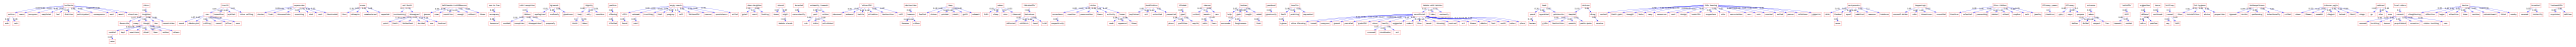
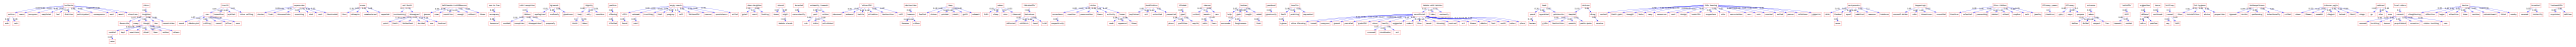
  strict digraph {
    fontname="IBM Plex Mono"
    node [color=red fontname="IBM Plex Mono" shape=box]
    edge [color=blue fontname="IBM Plex Mono" xlabel=0.01]
    kailasha
    entire
    power
    narayana
    completed
    had
    friction
    anticipated
    consequence
    went
    mount
    structure
    work
    back
    shiva
    daughter
    favourite
    enemy
    though
    due
    association
    cordial
    kept
    reactions
    aloof
    fear
    mother
    others
    were
    insult
    use
    hereafter
    epithet
    "shiva calling"
    sound
    dakshayini
    calling
    cannot
    allow
    ears
    expression
    desire
    look
    disconsolate
    scorching
    mind
    cast
    frustrated
    sever
    thus
    attempts
    commissioned
    repeated
    "set forth"
    restraining
    disregard
    point
    forth
    fatherland
    decided
    saw
    husband
    "deliberate indifference"
    grouse
    come
    sacrifice
    enough
    without
    threw
    "son-in-law"
    accompany
    honoured
    "cold reception"
    father
    avoided
    reception
    disappointed
    purposely
    ignorant
    apologised
    profusely
    greatness
    dignity
    body
    wily
    consider
    birth
    taken
    portion
    offering
    allotted
    "angry words"
    "'\x93i'"
    ashamed
    insulting
    feel
    progeny
    call
    "'father\x92s'"
    sorrow
    persistence
    outlet
    found
    said
    "dear daughter"
    grief
    heart
    lurking
    shrunk
    shame
    sight
    "daksha shrunk"
    absented
    conveniently
    "animosity towards"
    part
    action
    rub
    infer
    calculated
    "'shiva\x92s'"
    deserved
    endowed
    tackle
    situation
    destructive
    n127 [label=half]
    destruction
    however
    foresee
    either
    deep
    foolish
    driven
    pricked
    death
    guilt
    adamant
    woken
    felt
    sleep
    sins
    cleansed
    "'daksha\x92s'"
    behaviour
    affected
    childish
    least
    told
    vishnu
    accordance
    creation
    preservation
    forms
    activity
    known
    respectively
    made
    appeared
    three
    humiliation
    explained
    end
    uninvited
    presented
    blinded
    good
    pious
    qualities
    people
    himavan
    united
    menaka
    uma
    wife
    born
    brahma
    help
    gods
    sought
    asked
    surrender
    forgiveness
    feet
    pardoned
    graciously
    insults
    fault
    pointing
    requested
    ignore
    "daksha with daksha"
    sacrificial
    limbs
    variously
    "shiva blessing"
    turned
    everyone
    ground
    provided
    "'goat\x92s'"
    since
    hardly
    suggested
    combat
    fire
    moved
    blessing
    revived
    put
    thrown
    daksha
    lost
    could
    ashes
    place
    censured
    virabhadra
    act
    head
    proud
    appointed
    patriarchs
    became
    sisters
    tempted
    along
    gifts
    festivities
    parents
    participate
    receive
    "life hearing"
    control
    "forth gods"
    brought
    locks
    away
    renounces
    sent
    bhrigu
    "'muni\x92s'"
    supporters
    site
    renunciation
    one
    hair
    created
    matted
    person
    oblations
    gigantic
    reciprocate
    able
    thanked
    equal
    admitted
    measure
    kindness
    never
    happenings
    reconciliation
    calm
    disastrous
    prevailed
    "fine clothes"
    function
    celestial
    proceeding
    decked
    attend
    couples
    sati
    jewelry
    "illusory power"
    chastise
    illusory
    grip
    maya
    purpose
    maker
    defies
    failed
    respect
    law
    universe
    "'sati\x92s'"
    kill
    towards
    rushed
    suggestion
    offered
    solve
    problem
    hence
    continued
    "half way"
    caused
    way
    left
    "let bygones"
    blow
    trivialities
    advice
    proportion
    brihaspatisava
    ignored
    invite
    performing
    intentionally
    called
    "intense yogic"
    sheer
    flames
    samadhi
    disgust
    hatred
    final
    stage
    advised
    go
    also
    sure
    "lord vishnu"
    consort
    resumed
    inviting
    honour
    propitiated
    occasion
    "vishnu inviting"
    was
    device
    slaughtering
    effective
    began
    attention
    drew
    machine
    astonishment
    think
    nearby
    inserted
    severed
    instantly
    "'husband\x92s'"
    enquiries
    welfare
    kailasha -> entire [xlabel=0.02]
    kailasha -> power [xlabel=0.02]
    kailasha -> narayana [xlabel=0.09]
    kailasha -> completed [xlabel=0.02]
    kailasha -> had [xlabel=0.02]
    kailasha -> friction [xlabel=0.02]
    kailasha -> anticipated [xlabel=0.02]
    kailasha -> consequence
    kailasha -> went [xlabel=0.02]
    kailasha -> mount
    kailasha -> structure [xlabel=0.02]
    entire -> work
    entire -> back
    shiva -> daughter [xlabel=0.04]
    daughter -> favourite [xlabel=0.07]
    daughter -> enemy [xlabel=0.07]
    daughter -> though [xlabel=0.06]
    daughter -> due [xlabel=0.06]
    daughter -> association [xlabel=0.08]
    though -> cordial
    though -> kept
    though -> reactions [xlabel=0.06]
    though -> aloof
    though -> fear
    though -> mother [xlabel=0.02]
    though -> others
    cordial -> were
    insult -> use [xlabel=0.07]
    insult -> hereafter
    insult -> epithet
    insult -> "shiva calling"
    use -> sound [xlabel=0.07]
-   use -> dakshayini [xlabel=0.07]
+   dakshayini -> use [xlabel=0.07]
    use -> calling [xlabel=0.06]
    use -> cannot [xlabel=0.05]
    use -> allow [xlabel=0.09]
    use -> ears [xlabel=0.07]
    expression -> desire
    expression -> look
    expression -> disconsolate
    expression -> scorching [xlabel=0.07]
    expression -> mind
    expression -> cast
    expression -> frustrated [xlabel=0.02]
    sever -> thus
    sever -> attempts [xlabel=0.18]
    sever -> commissioned
    sever -> repeated
    "set forth" -> restraining [xlabel=0.1]
    "set forth" -> disregard [xlabel=0.11]
    disregard -> point [xlabel=0.14]
    disregard -> forth [xlabel=0.09]
    disregard -> fatherland [xlabel=0.15]
    disregard -> decided [xlabel=0.07]
    disregard -> saw [xlabel=0.14]
    disregard -> husband [xlabel=0.16]
    "deliberate indifference" -> grouse
    "deliberate indifference" -> come
    "deliberate indifference" -> sacrifice [xlabel=0.12]
    "deliberate indifference" -> enough
    "deliberate indifference" -> without
    "deliberate indifference" -> threw
    "son-in-law" -> accompany [xlabel=0.05]
    accompany -> honoured [xlabel=0.08]
    "cold reception" -> father [xlabel=0.11]
    father -> avoided
    father -> reception
    father -> disappointed [xlabel=0.02]
    father -> purposely
    ignorant -> apologised
    ignorant -> profusely [xlabel=0.09]
    ignorant -> greatness
    dignity -> body [xlabel=0.05]
    dignity -> wily
    dignity -> consider
    body -> birth [xlabel=0.1]
    body -> taken [xlabel=0.05]
    portion -> offering [xlabel=0.06]
    offering -> allotted [xlabel=0.05]
    "angry words" -> "'\x93i'"
    "angry words" -> ashamed [xlabel=0.02]
    "angry words" -> insulting
    "angry words" -> feel
    "angry words" -> progeny
    "angry words" -> call [xlabel=0.1]
    "angry words" -> "'father\x92s'"
    "angry words" -> sorrow
    "angry words" -> persistence
    "angry words" -> outlet
    "'\x93i'" -> found
    ashamed -> said
    "dear daughter" -> grief [xlabel=0.13]
    "dear daughter" -> heart [xlabel=0.1]
    "dear daughter" -> lurking [xlabel=0.03]
    shrunk -> shame
    shrunk -> sight [xlabel=0.09]
    sight -> "daksha shrunk" [xlabel=0.03]
    absented -> conveniently [xlabel=0.05]
    "animosity towards" -> part [xlabel=0.09]
    "animosity towards" -> action [xlabel=0.1]
    part -> rub [xlabel=0.04]
    part -> infer [xlabel=0.04]
    part -> calculated [xlabel=0.04]
    "'shiva\x92s'" -> deserved
    "'shiva\x92s'" -> endowed
    "'shiva\x92s'" -> tackle
    "'shiva\x92s'" -> situation
    "'shiva\x92s'" -> destructive
    "'shiva\x92s'" -> n127 [xlabel=0.07]
    destruction -> however [xlabel=0.06]
    however -> foresee [xlabel=0.06]
    however -> either [xlabel=0.04]
    deep -> foolish
    deep -> driven
    deep -> pricked [xlabel=0.02]
    deep -> death
    deep -> guilt [xlabel=0.09]
    deep -> adamant
    woken -> felt
    woken -> sleep [xlabel=0.02]
    woken -> sins [xlabel=0.12]
    woken -> cleansed [xlabel=0.02]
    "'daksha\x92s'" -> behaviour [xlabel=0.06]
    behaviour -> affected [xlabel=0.05]
    behaviour -> childish [xlabel=0.07]
    behaviour -> least [xlabel=0.05]
    behaviour -> told [xlabel=0.05]
    vishnu -> accordance
    vishnu -> creation
    vishnu -> preservation
    vishnu -> forms
    vishnu -> activity
    vishnu -> known [xlabel=0.07]
    accordance -> respectively
    known -> made [xlabel=0.04]
    known -> appeared [xlabel=0.05]
    known -> three [xlabel=0.04]
    humiliation -> explained [xlabel=0.09]
    humiliation -> end
    humiliation -> uninvited
    humiliation -> presented
    blinded -> good [xlabel=0.05]
    good -> pious [xlabel=0.04]
    good -> qualities [xlabel=0.05]
    good -> people [xlabel=0.03]
    himavan -> united
    himavan -> menaka [xlabel=0.1]
    himavan -> uma [xlabel=0.02]
    menaka -> wife
    menaka -> born [xlabel=0.03]
    brahma -> help [xlabel=0.05]
    brahma -> gods [xlabel=0.09]
    brahma -> sought [xlabel=0.08]
    brahma -> asked
    gods -> surrender
    gods -> forgiveness
    asked -> feet [xlabel=0.03]
    pardoned -> graciously [xlabel=0.06]
    insults -> fault [xlabel=0.08]
    insults -> pointing
    insults -> requested
    fault -> ignore [xlabel=0.05]
    "daksha with daksha" -> sacrificial [xlabel=0.13]
    "daksha with daksha" -> limbs [xlabel=0.12]
    "daksha with daksha" -> variously [xlabel=0.11]
    sacrificial -> "shiva blessing" [xlabel=0.31]
    sacrificial -> turned [xlabel=0.36]
    sacrificial -> everyone [xlabel=0.31]
    sacrificial -> ground [xlabel=0.19]
    sacrificial -> provided [xlabel=0.13]
    sacrificial -> "'goat\x92s'" [xlabel=0.09]
    sacrificial -> since [xlabel=0.36]
    sacrificial -> hardly [xlabel=0.02]
    sacrificial -> suggested [xlabel=0.19]
    sacrificial -> combat [xlabel=0.23]
    sacrificial -> fire [xlabel=0.23]
    sacrificial -> moved [xlabel=0.24]
    sacrificial -> blessing [xlabel=0.15]
    sacrificial -> revived [xlabel=0.17]
    sacrificial -> put [xlabel=0.21]
    sacrificial -> thrown [xlabel=0.25]
    sacrificial -> daksha [xlabel=0.12]
    sacrificial -> lost [xlabel=0.2]
    sacrificial -> could [xlabel=0.3]
    sacrificial -> ashes [xlabel=0.36]
    sacrificial -> place [xlabel=0.15]
    hardly -> censured [xlabel=0.07]
    hardly -> virabhadra [xlabel=0.03]
    hardly -> act [xlabel=0.06]
    head -> proud [xlabel=0.26]
    head -> appointed [xlabel=0.06]
    head -> patriarchs [xlabel=0.07]
    proud -> became
    sisters -> tempted
    sisters -> along [xlabel=0.04]
    tempted -> gifts
    tempted -> festivities
    tempted -> parents
    tempted -> participate
    along -> receive [xlabel=0.03]
    "life hearing" -> control [xlabel=0.02]
    "life hearing" -> "forth gods"
    "life hearing" -> brought [xlabel=0.05]
    "life hearing" -> locks [xlabel=0.02]
    "life hearing" -> away
    "life hearing" -> renounces [xlabel=0.02]
    "life hearing" -> sent [xlabel=0.11]
    "life hearing" -> bhrigu [xlabel=0.12]
    "life hearing" -> "'muni\x92s'"
    "life hearing" -> supporters
    "life hearing" -> site [xlabel=0.02]
    "life hearing" -> renunciation [xlabel=0.02]
    "life hearing" -> one
    "life hearing" -> hair [xlabel=0.03]
    "life hearing" -> created [xlabel=0.02]
    "life hearing" -> matted [xlabel=0.03]
    "life hearing" -> person [xlabel=0.03]
    "life hearing" -> oblations [xlabel=0.05]
    "life hearing" -> gigantic
    reciprocate -> able
    reciprocate -> thanked [xlabel=0.02]
    reciprocate -> equal [xlabel=0.02]
    reciprocate -> admitted [xlabel=0.02]
    reciprocate -> measure
    reciprocate -> kindness [xlabel=0.1]
    thanked -> never
    happenings -> reconciliation [xlabel=0.09]
    happenings -> calm
    happenings -> disastrous
    happenings -> prevailed [xlabel=0.02]
    "fine clothes" -> function
    "fine clothes" -> celestial
    "fine clothes" -> proceeding
    "fine clothes" -> decked [xlabel=0.11]
    "fine clothes" -> attend [xlabel=0.11]
    "fine clothes" -> couples
    "fine clothes" -> sati
    "fine clothes" -> jewelry
    "illusory power" -> chastise [xlabel=0.1]
    illusory -> grip [xlabel=0.09]
    illusory -> maya [xlabel=0.08]
    illusory -> purpose [xlabel=0.1]
    maker -> defies
    maker -> failed
    maker -> respect
    maker -> law [xlabel=0.08]
    universe -> maker
    "'sati\x92s'" -> kill [xlabel=0.04]
    kill -> towards [xlabel=0.08]
    kill -> rushed [xlabel=0.09]
    suggestion -> offered [xlabel=0.04]
    offered -> solve [xlabel=0.05]
    offered -> problem [xlabel=0.04]
    hence -> continued [xlabel=0.04]
    "half way" -> caused [xlabel=0.1]
    caused -> way
    caused -> left
    "let bygones" -> blow
    "let bygones" -> trivialities [xlabel=0.11]
    "let bygones" -> advice
    "let bygones" -> proportion
    brihaspatisava -> ignored [xlabel=0.09]
    brihaspatisava -> invite [xlabel=0.08]
    brihaspatisava -> performing [xlabel=0.05]
    brihaspatisava -> intentionally [xlabel=0.08]
    brihaspatisava -> called [xlabel=0.04]
    "intense yogic" -> sheer [xlabel=0.03]
    "intense yogic" -> flames [xlabel=0.13]
    "intense yogic" -> samadhi
    "intense yogic" -> disgust [xlabel=0.02]
    "intense yogic" -> hatred [xlabel=0.02]
    "intense yogic" -> final [xlabel=0.02]
    "intense yogic" -> stage [xlabel=0.04]
    advised -> go [xlabel=0.02]
    advised -> also [xlabel=0.03]
    advised -> sure [xlabel=0.02]
    "lord vishnu" -> consort [xlabel=0.1]
    consort -> resumed [xlabel=0.03]
    consort -> inviting [xlabel=0.02]
    consort -> honour [xlabel=0.02]
    consort -> propitiated
    consort -> occasion
    consort -> "vishnu inviting"
    consort -> was
    device -> slaughtering [xlabel=0.02]
    device -> effective
    device -> began
    device -> attention
    device -> drew [xlabel=0.03]
    device -> machine [xlabel=0.12]
    device -> astonishment [xlabel=0.02]
    device -> think [xlabel=0.02]
    device -> nearby
    inserted -> severed [xlabel=0.03]
    inserted -> instantly [xlabel=0.03]
    "'husband\x92s'" -> enquiries [xlabel=0.09]
    "'husband\x92s'" -> welfare [xlabel=0.09]
  }
